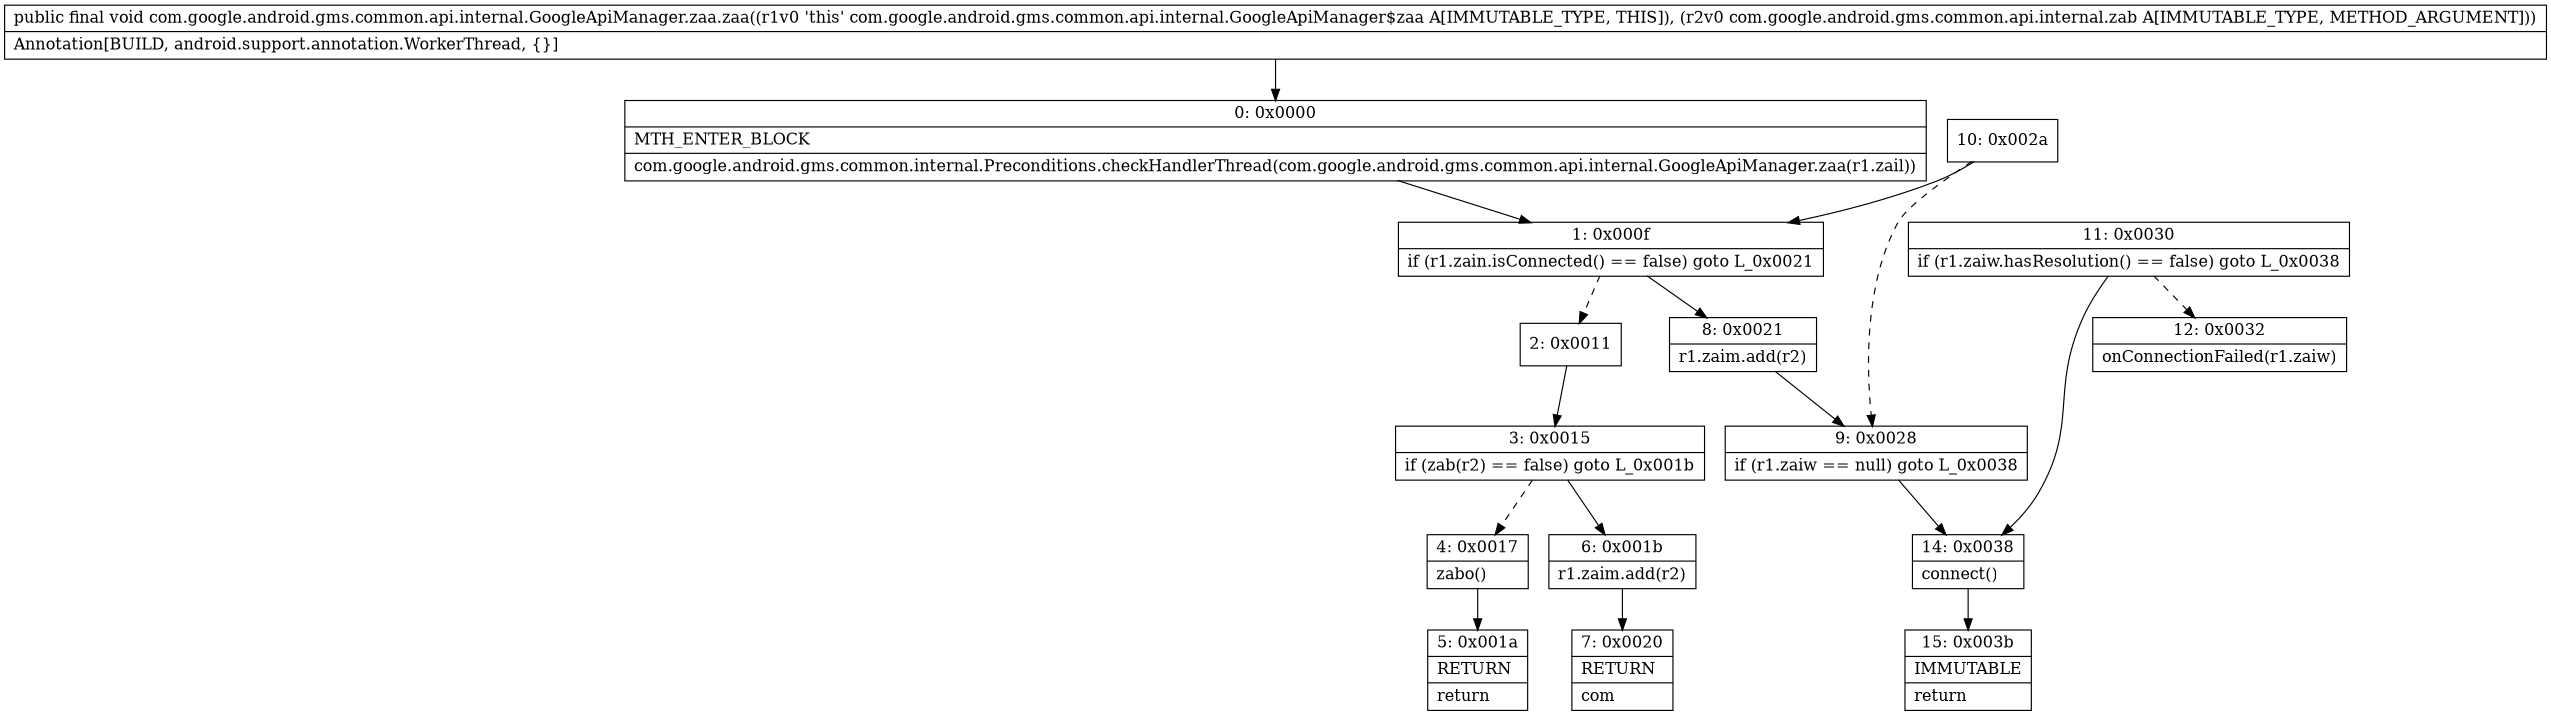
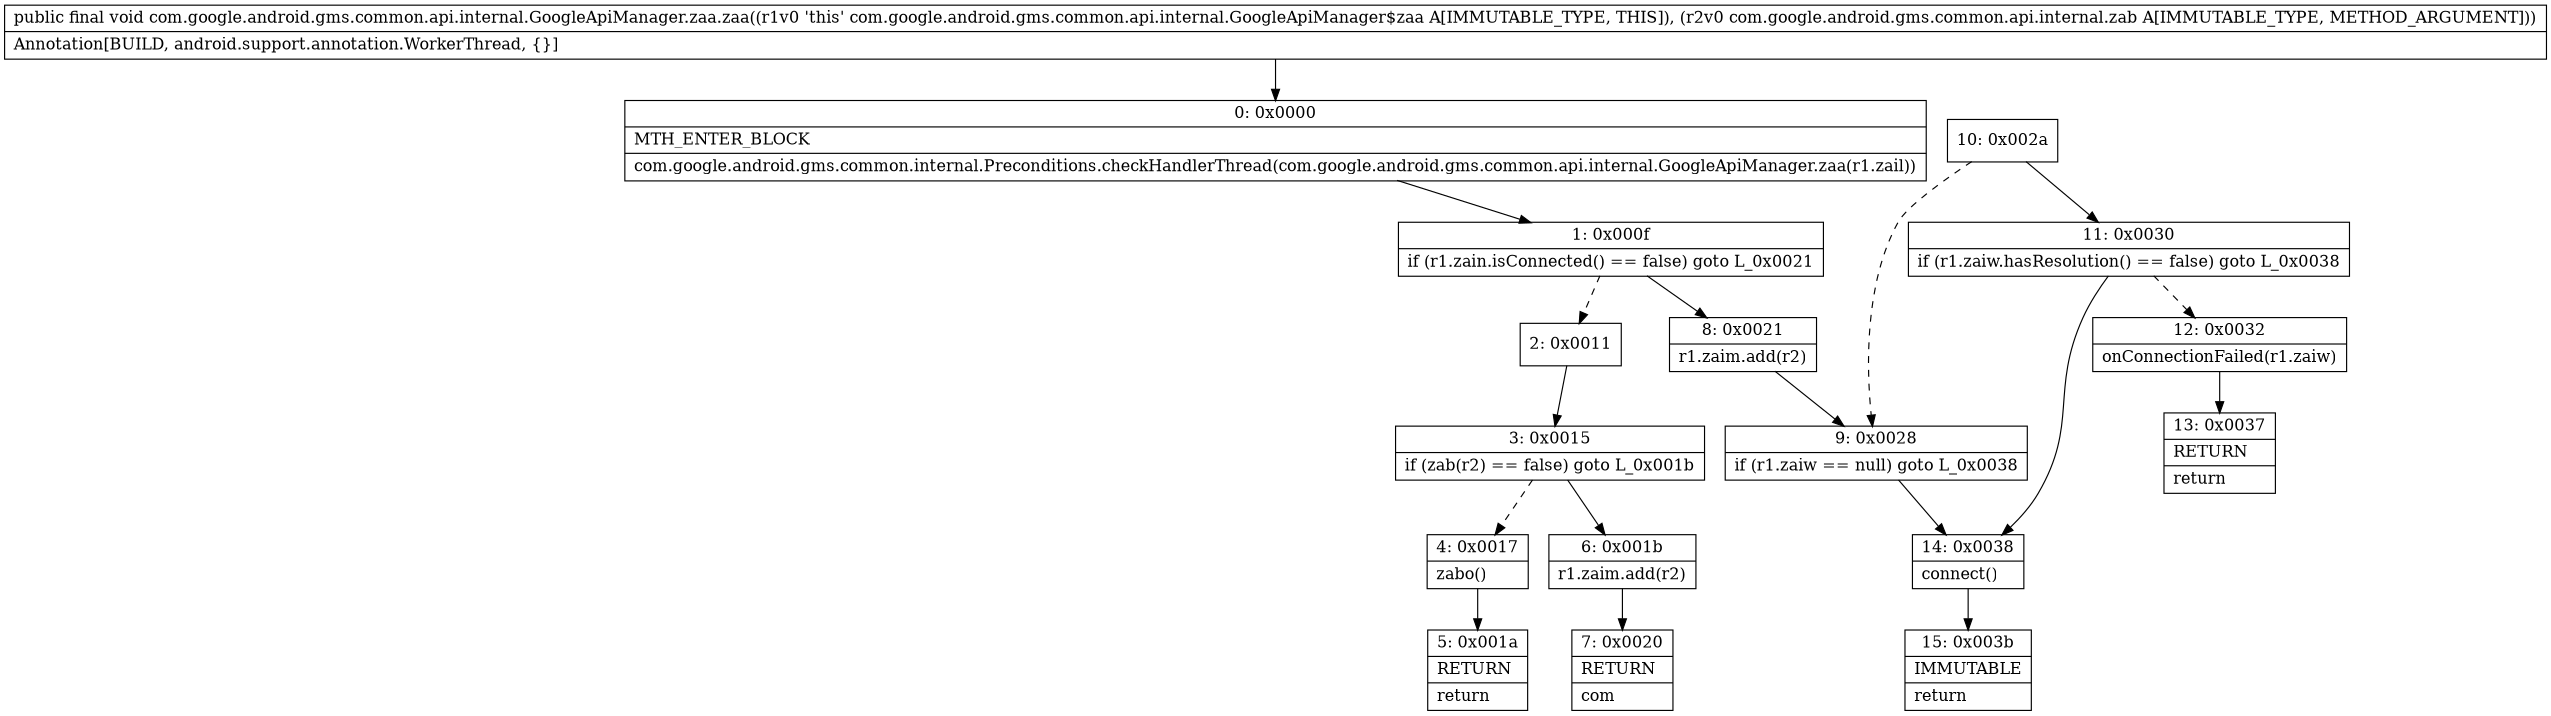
  digraph {
    node [shape=record]
    n1 [label="{0\:\ 0x0000|MTH_ENTER_BLOCK\l|com.google.android.gms.common.internal.Preconditions.checkHandlerThread(com.google.android.gms.common.api.internal.GoogleApiManager.zaa(r1.zail))\l}"]
    n2 [label="{1\:\ 0x000f|if (r1.zain.isConnected() == false) goto L_0x0021\l}"]
    n3 [label="{2\:\ 0x0011}"]
    n4 [label="{8\:\ 0x0021|r1.zaim.add(r2)\l}"]
    n5 [label="{3\:\ 0x0015|if (zab(r2) == false) goto L_0x001b\l}"]
    n6 [label="{9\:\ 0x0028|if (r1.zaiw == null) goto L_0x0038\l}"]
    n7 [label="{4\:\ 0x0017|zabo()\l}"]
    n8 [label="{6\:\ 0x001b|r1.zaim.add(r2)\l}"]
    n9 [label="{5\:\ 0x001a|RETURN\l|return\l}"]
    n10 [label="{7\:\ 0x0020|RETURN\l|com\l}"]
    n11 [label="{14\:\ 0x0038|connect()\l}"]
    n12 [label="{10\:\ 0x002a}"]
    n13 [label="{11\:\ 0x0030|if (r1.zaiw.hasResolution() == false) goto L_0x0038\l}"]
    n14 [label="{15\:\ 0x003b|IMMUTABLE\l|return\l}"]
    n15 [label="{12\:\ 0x0032|onConnectionFailed(r1.zaiw)\l}"]
+   n16 [label="{13\:\ 0x0037|RETURN\l|return\l}"]
    n17 [label="{public final void com.google.android.gms.common.api.internal.GoogleApiManager.zaa.zaa((r1v0 'this' com.google.android.gms.common.api.internal.GoogleApiManager$zaa A[IMMUTABLE_TYPE, THIS]), (r2v0 com.google.android.gms.common.api.internal.zab A[IMMUTABLE_TYPE, METHOD_ARGUMENT]))  | Annotation[BUILD, android.support.annotation.WorkerThread, \{\}]\l}"]
    n1 -> n2
    n2 -> n3 [style=dashed]
    n2 -> n4
    n3 -> n5
    n4 -> n6
    n5 -> n7 [style=dashed]
    n5 -> n8
    n6 -> n11
    n7 -> n9
    n8 -> n10
    n11 -> n14
    n12 -> n6 [style=dashed]
-   n12 -> n2
+   n12 -> n13
    n13 -> n11
    n13 -> n15 [style=dashed]
+   n15 -> n16
    n17 -> n1
  }
